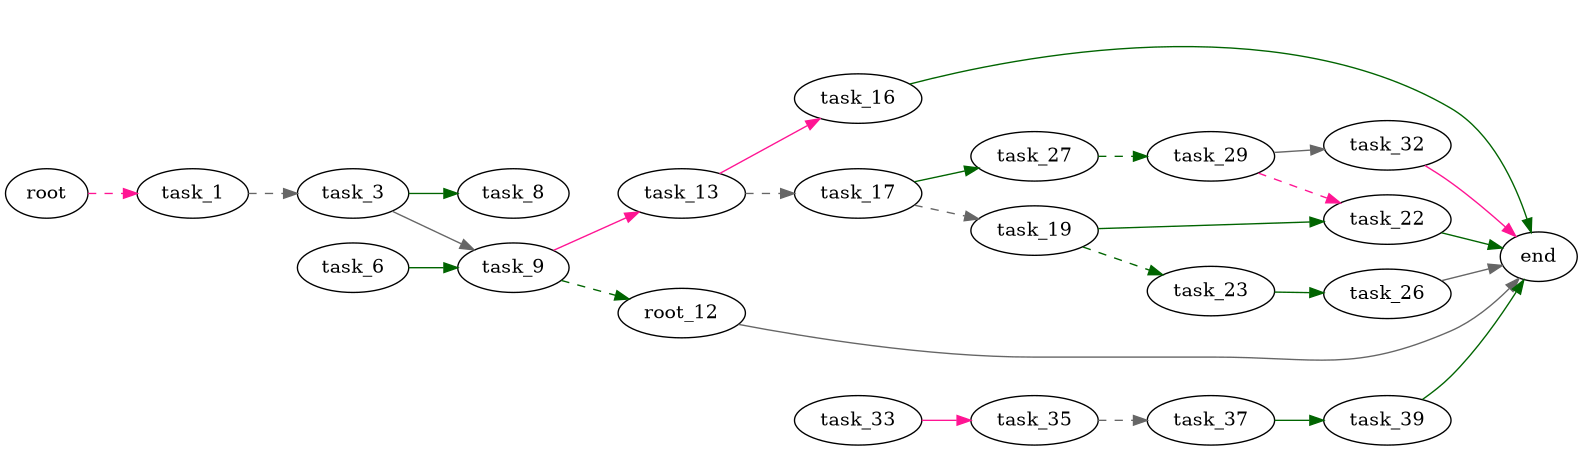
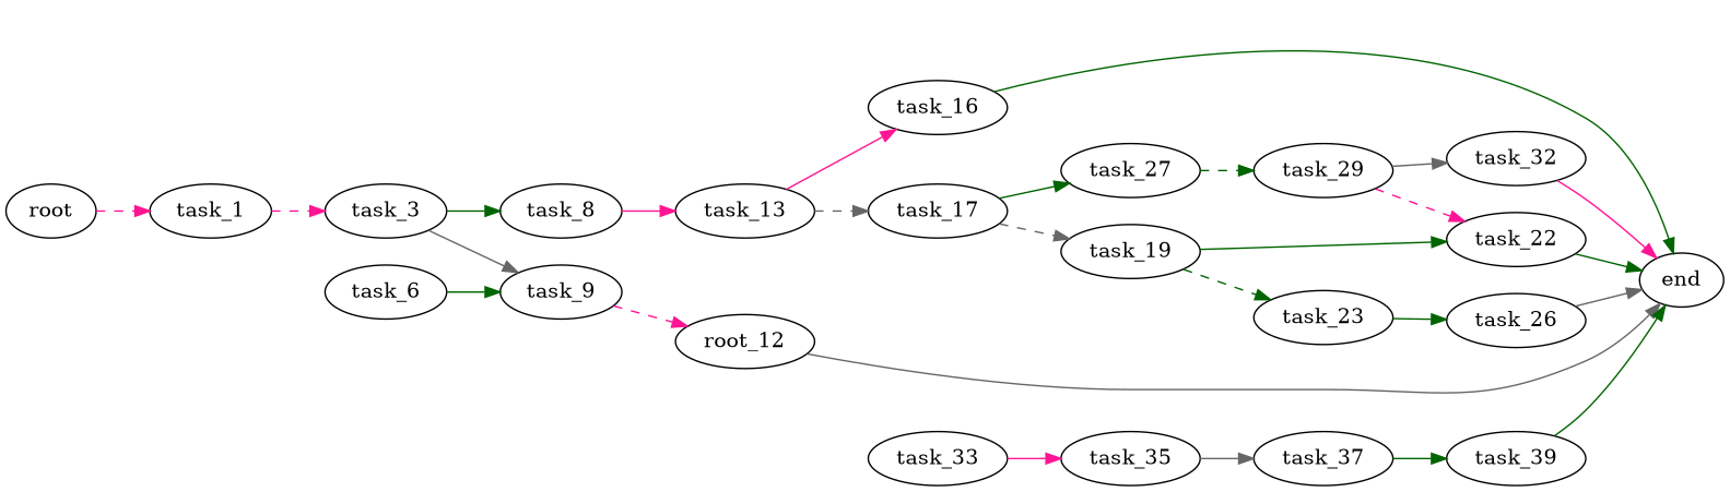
  digraph {
    rankdir=LR
    edge [color=darkgreen style=solid]
    root
    task_1
    task_3
    task_8
    task_9
    task_6
    n7 [label=root_12]
    task_13
    end
    task_16
    task_17
    task_19
    task_27
    task_22
    task_23
    task_26
    task_29
    task_32
    task_33
    task_35
    task_37
    task_39
    root -> task_1 [color=deeppink style=dashed]
-   task_1 -> task_3 [color=gray40 style=dashed]
+   task_1 -> task_3 [color=deeppink style=dashed]
    task_3 -> task_8
    task_3 -> task_9 [color=gray40]
-   task_9 -> n7 [style=dashed]
-   task_9 -> task_13 [color=deeppink]
+   task_9 -> n7 [color=deeppink style=dashed]
+   task_8 -> task_13 [color=deeppink]
    task_6 -> task_9
    n7 -> end [color=gray40]
    task_13 -> task_16 [color=deeppink]
    task_13 -> task_17 [color=gray40 style=dashed]
    task_16 -> end
    task_17 -> task_19 [color=gray40 style=dashed]
    task_17 -> task_27
    task_19 -> task_22
    task_19 -> task_23 [style=dashed]
    task_27 -> task_29 [style=dashed]
    task_22 -> end
    task_23 -> task_26
    task_26 -> end [color=gray40]
    task_29 -> task_22 [color=deeppink style=dashed]
    task_29 -> task_32 [color=gray40]
    task_32 -> end [color=deeppink]
    task_33 -> task_35 [color=deeppink]
-   task_35 -> task_37 [color=gray40 style=dashed]
+   task_35 -> task_37 [color=gray40]
    task_37 -> task_39
    task_39 -> end
  }
